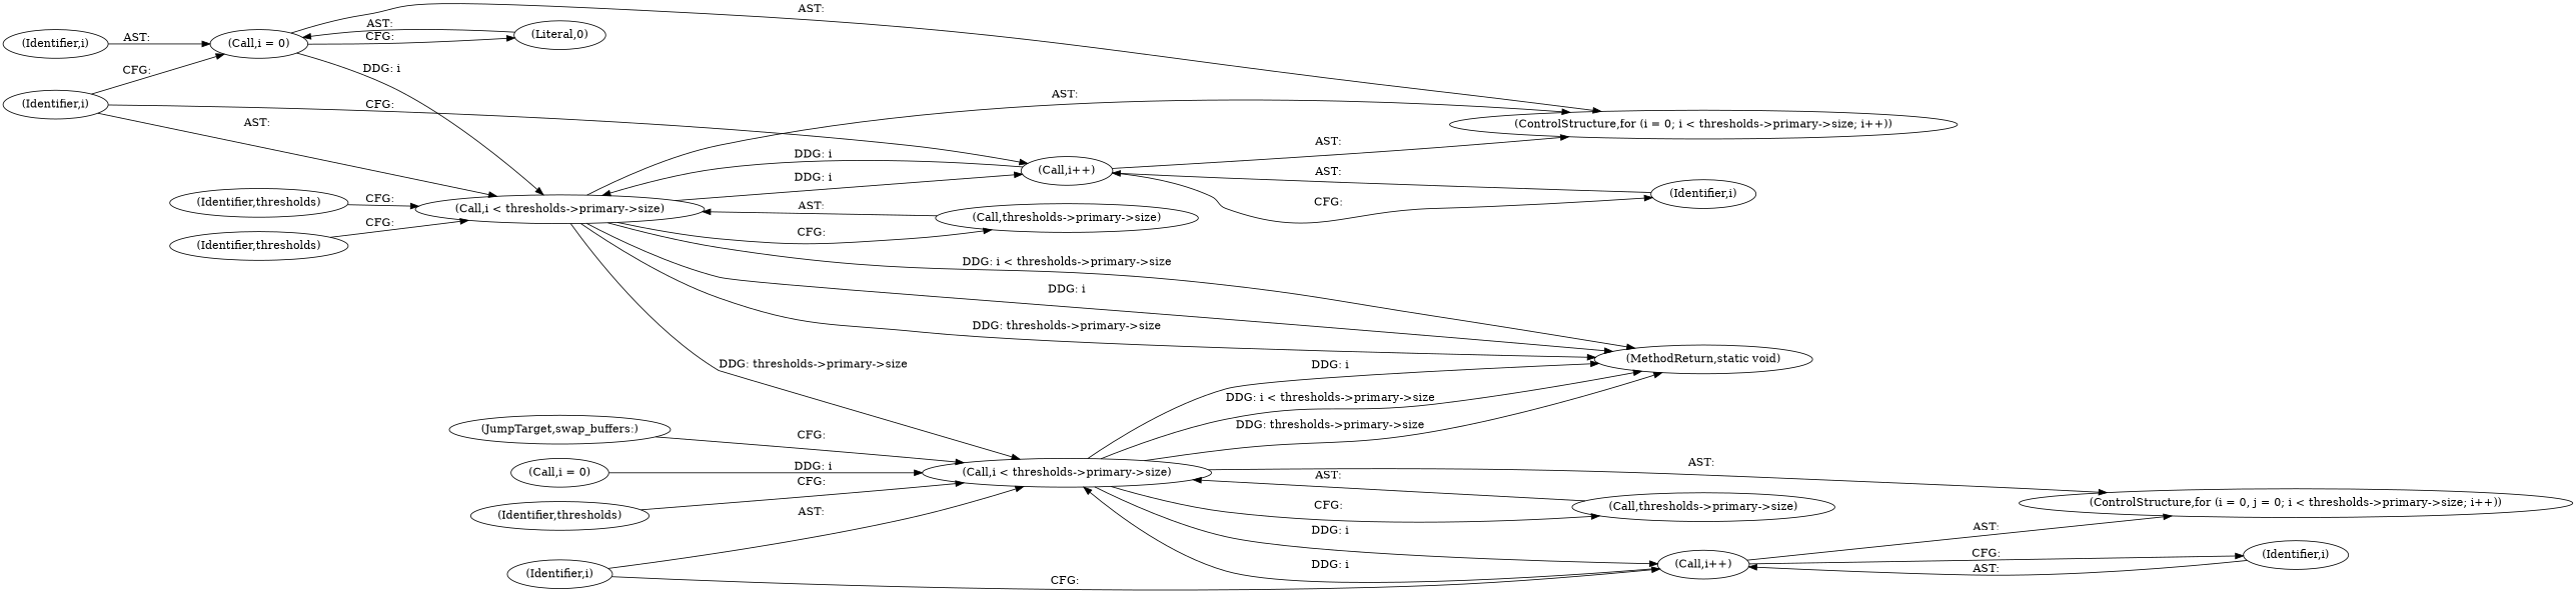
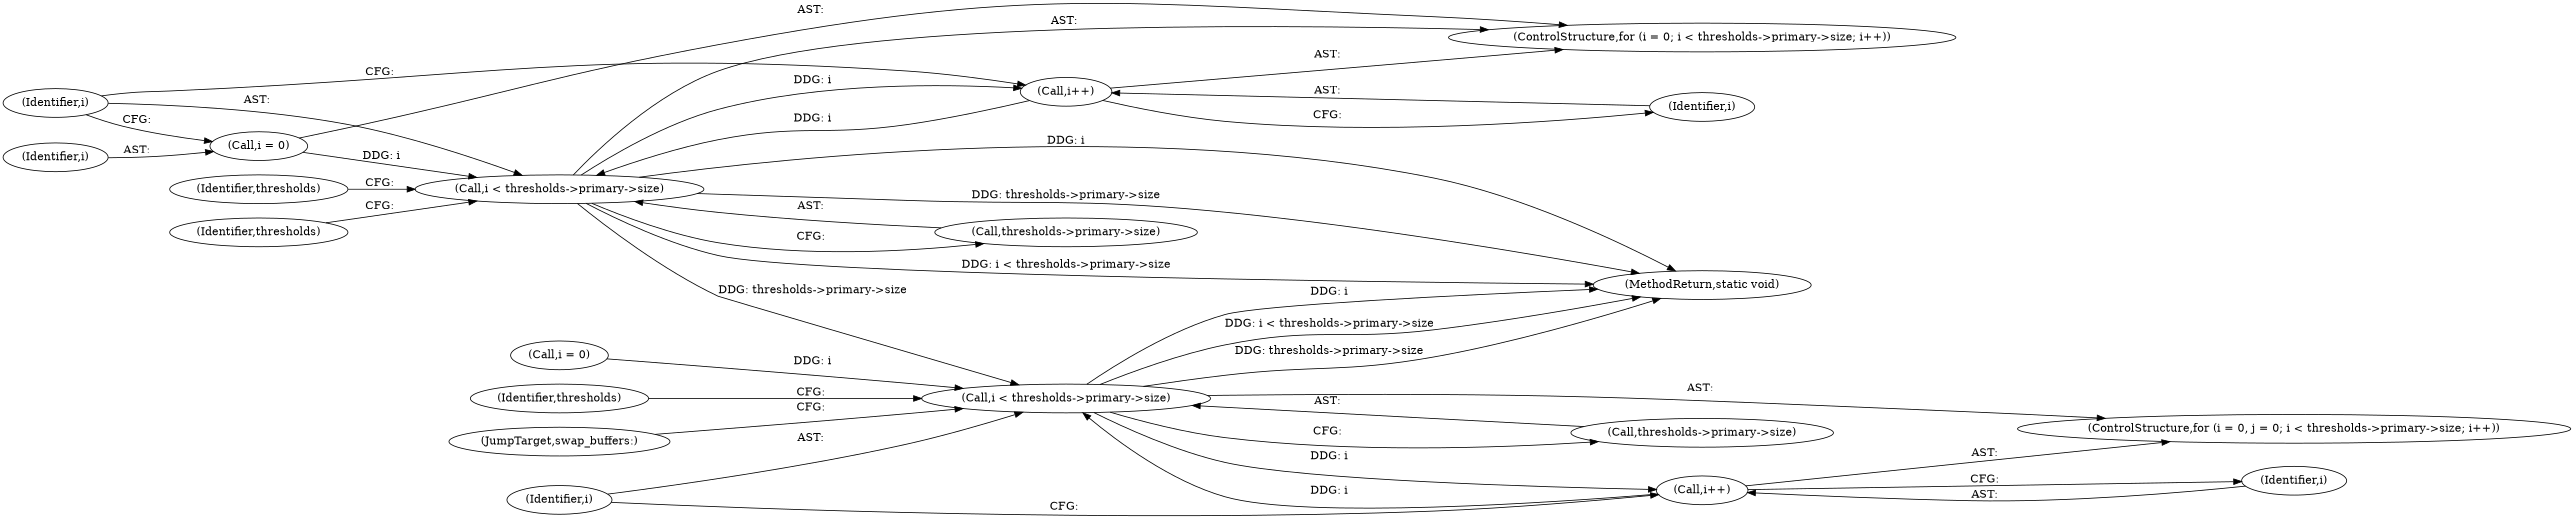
  digraph {
    rankdir=LR
    n1 [label="(Call,i < thresholds->primary->size)"]
    n2 [label="(Call,i++)"]
    n3 [label="(Call,i < thresholds->primary->size)"]
    n4 [label="(MethodReturn,static void)"]
    n5 [label="(ControlStructure,for (i = 0; i < thresholds->primary->size; i++))"]
    n6 [label="(Call,thresholds->primary->size)"]
    n7 [label="(Identifier,i)"]
    n8 [label="(Call,i = 0)"]
-   n9 [label="(Literal,0)"]
    n10 [label="(Call,i++)"]
    n11 [label="(ControlStructure,for (i = 0, j = 0; i < thresholds->primary->size; i++))"]
    n12 [label="(Call,thresholds->primary->size)"]
    n13 [label="(Identifier,i)"]
    n14 [label="(Identifier,thresholds)"]
    n15 [label="(JumpTarget,swap_buffers:)"]
    n16 [label="(Identifier,i)"]
    n17 [label="(Identifier,thresholds)"]
    n18 [label="(Identifier,i)"]
    n19 [label="(Call,i = 0)"]
    n20 [label="(Identifier,thresholds)"]
    n21 [label="(Identifier,i)"]
    n1 -> n2 [label="DDG: i"]
    n1 -> n3 [label="DDG: thresholds->primary->size"]
    n1 -> n4 [label="DDG: i"]
    n1 -> n4 [label="DDG: thresholds->primary->size"]
    n1 -> n4 [label="DDG: i < thresholds->primary->size"]
    n1 -> n5 [label="AST: "]
    n1 -> n6 [label="CFG: "]
    n2 -> n1 [label="DDG: i"]
    n2 -> n5 [label="AST: "]
    n2 -> n7 [label="CFG: "]
    n3 -> n4 [label="DDG: thresholds->primary->size"]
    n3 -> n4 [label="DDG: i"]
    n3 -> n4 [label="DDG: i < thresholds->primary->size"]
    n3 -> n10 [label="DDG: i"]
    n3 -> n11 [label="AST: "]
    n3 -> n12 [label="CFG: "]
    n6 -> n1 [label="AST: "]
    n7 -> n2 [label="AST: "]
    n8 -> n1 [label="DDG: i"]
    n8 -> n5 [label="AST: "]
-   n8 -> n9 [label="CFG: "]
-   n9 -> n8 [label="AST: "]
    n10 -> n3 [label="DDG: i"]
    n10 -> n11 [label="AST: "]
    n10 -> n13 [label="CFG: "]
    n12 -> n3 [label="AST: "]
    n13 -> n10 [label="AST: "]
    n14 -> n3 [label="CFG: "]
    n15 -> n3 [label="CFG: "]
    n16 -> n1 [label="AST: "]
    n16 -> n2 [label="CFG: "]
    n16 -> n8 [label="CFG: "]
    n17 -> n1 [label="CFG: "]
    n18 -> n8 [label="AST: "]
    n19 -> n3 [label="DDG: i"]
    n20 -> n1 [label="CFG: "]
    n21 -> n3 [label="AST: "]
    n21 -> n10 [label="CFG: "]
  }
